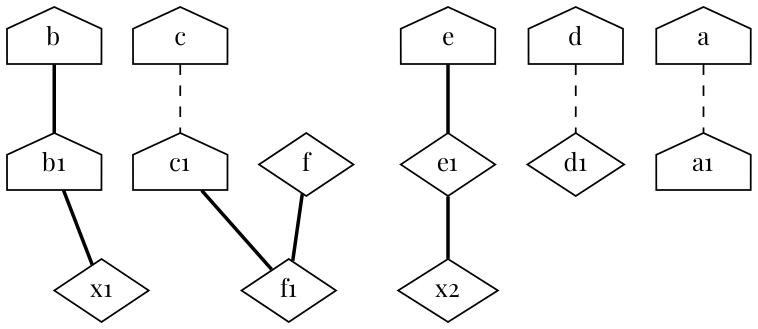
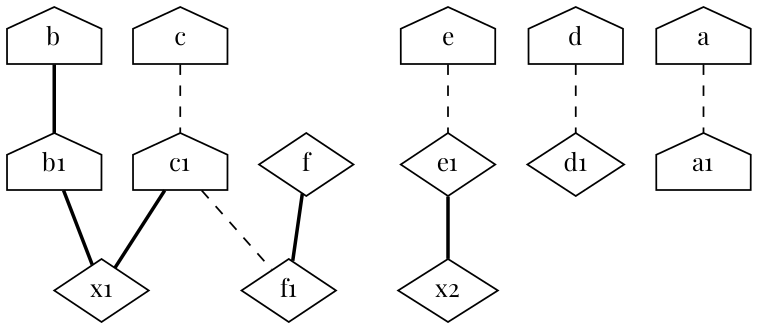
  graph {
    fontname="Playfair Display"
    node [fontname="Playfair Display" labelfontsize=50 shape=house]
    edge [fontname="Playfair Display" style=bold]
    c
    c1
    x1 [shape=diamond]
    f1 [shape=diamond]
    e1 [shape=diamond]
    x2 [shape=diamond]
    d1 [shape=diamond]
    b1
    e
    b
    a
    a1
    f [shape=diamond]
    d
    c -- c1 [style=dashed]
-   c1 -- f1
+   c1 -- x1
+   c1 -- f1 [style=dashed]
    e1 -- x2
    b1 -- x1
-   e -- e1
+   e -- e1 [style=dashed]
    b -- b1
    a -- a1 [style=dashed]
    f -- f1
    d -- d1 [style=dashed]
  }
